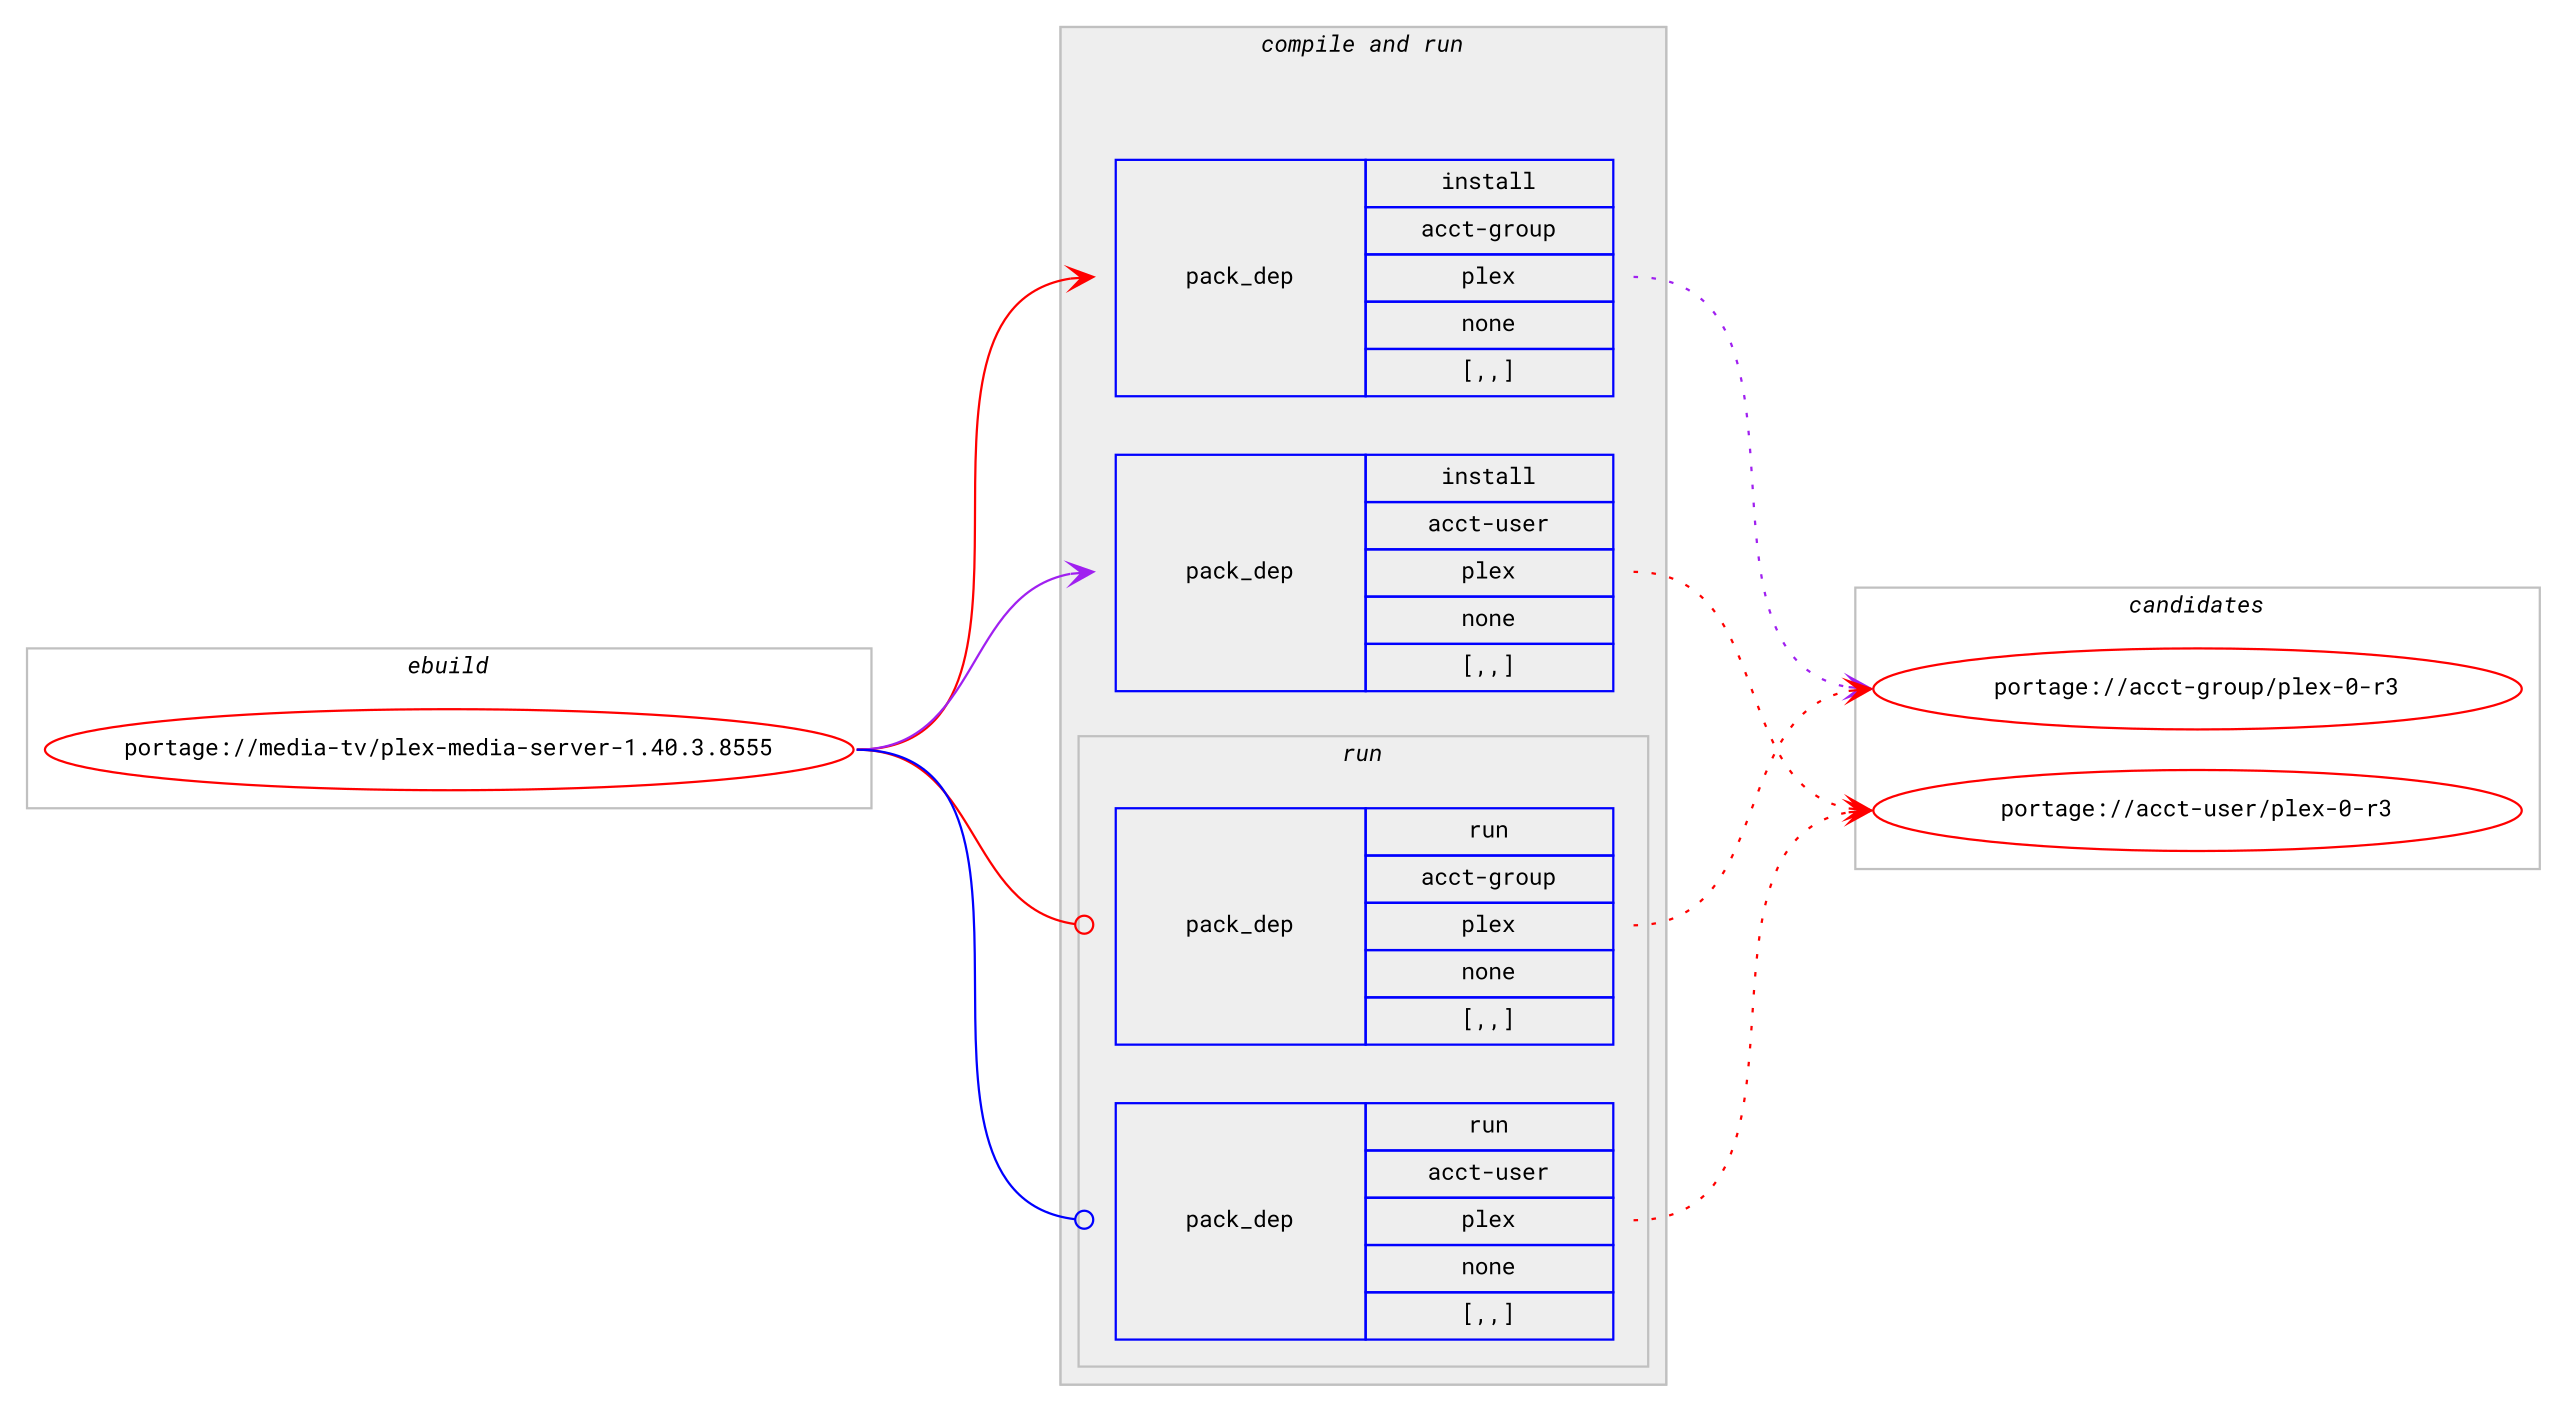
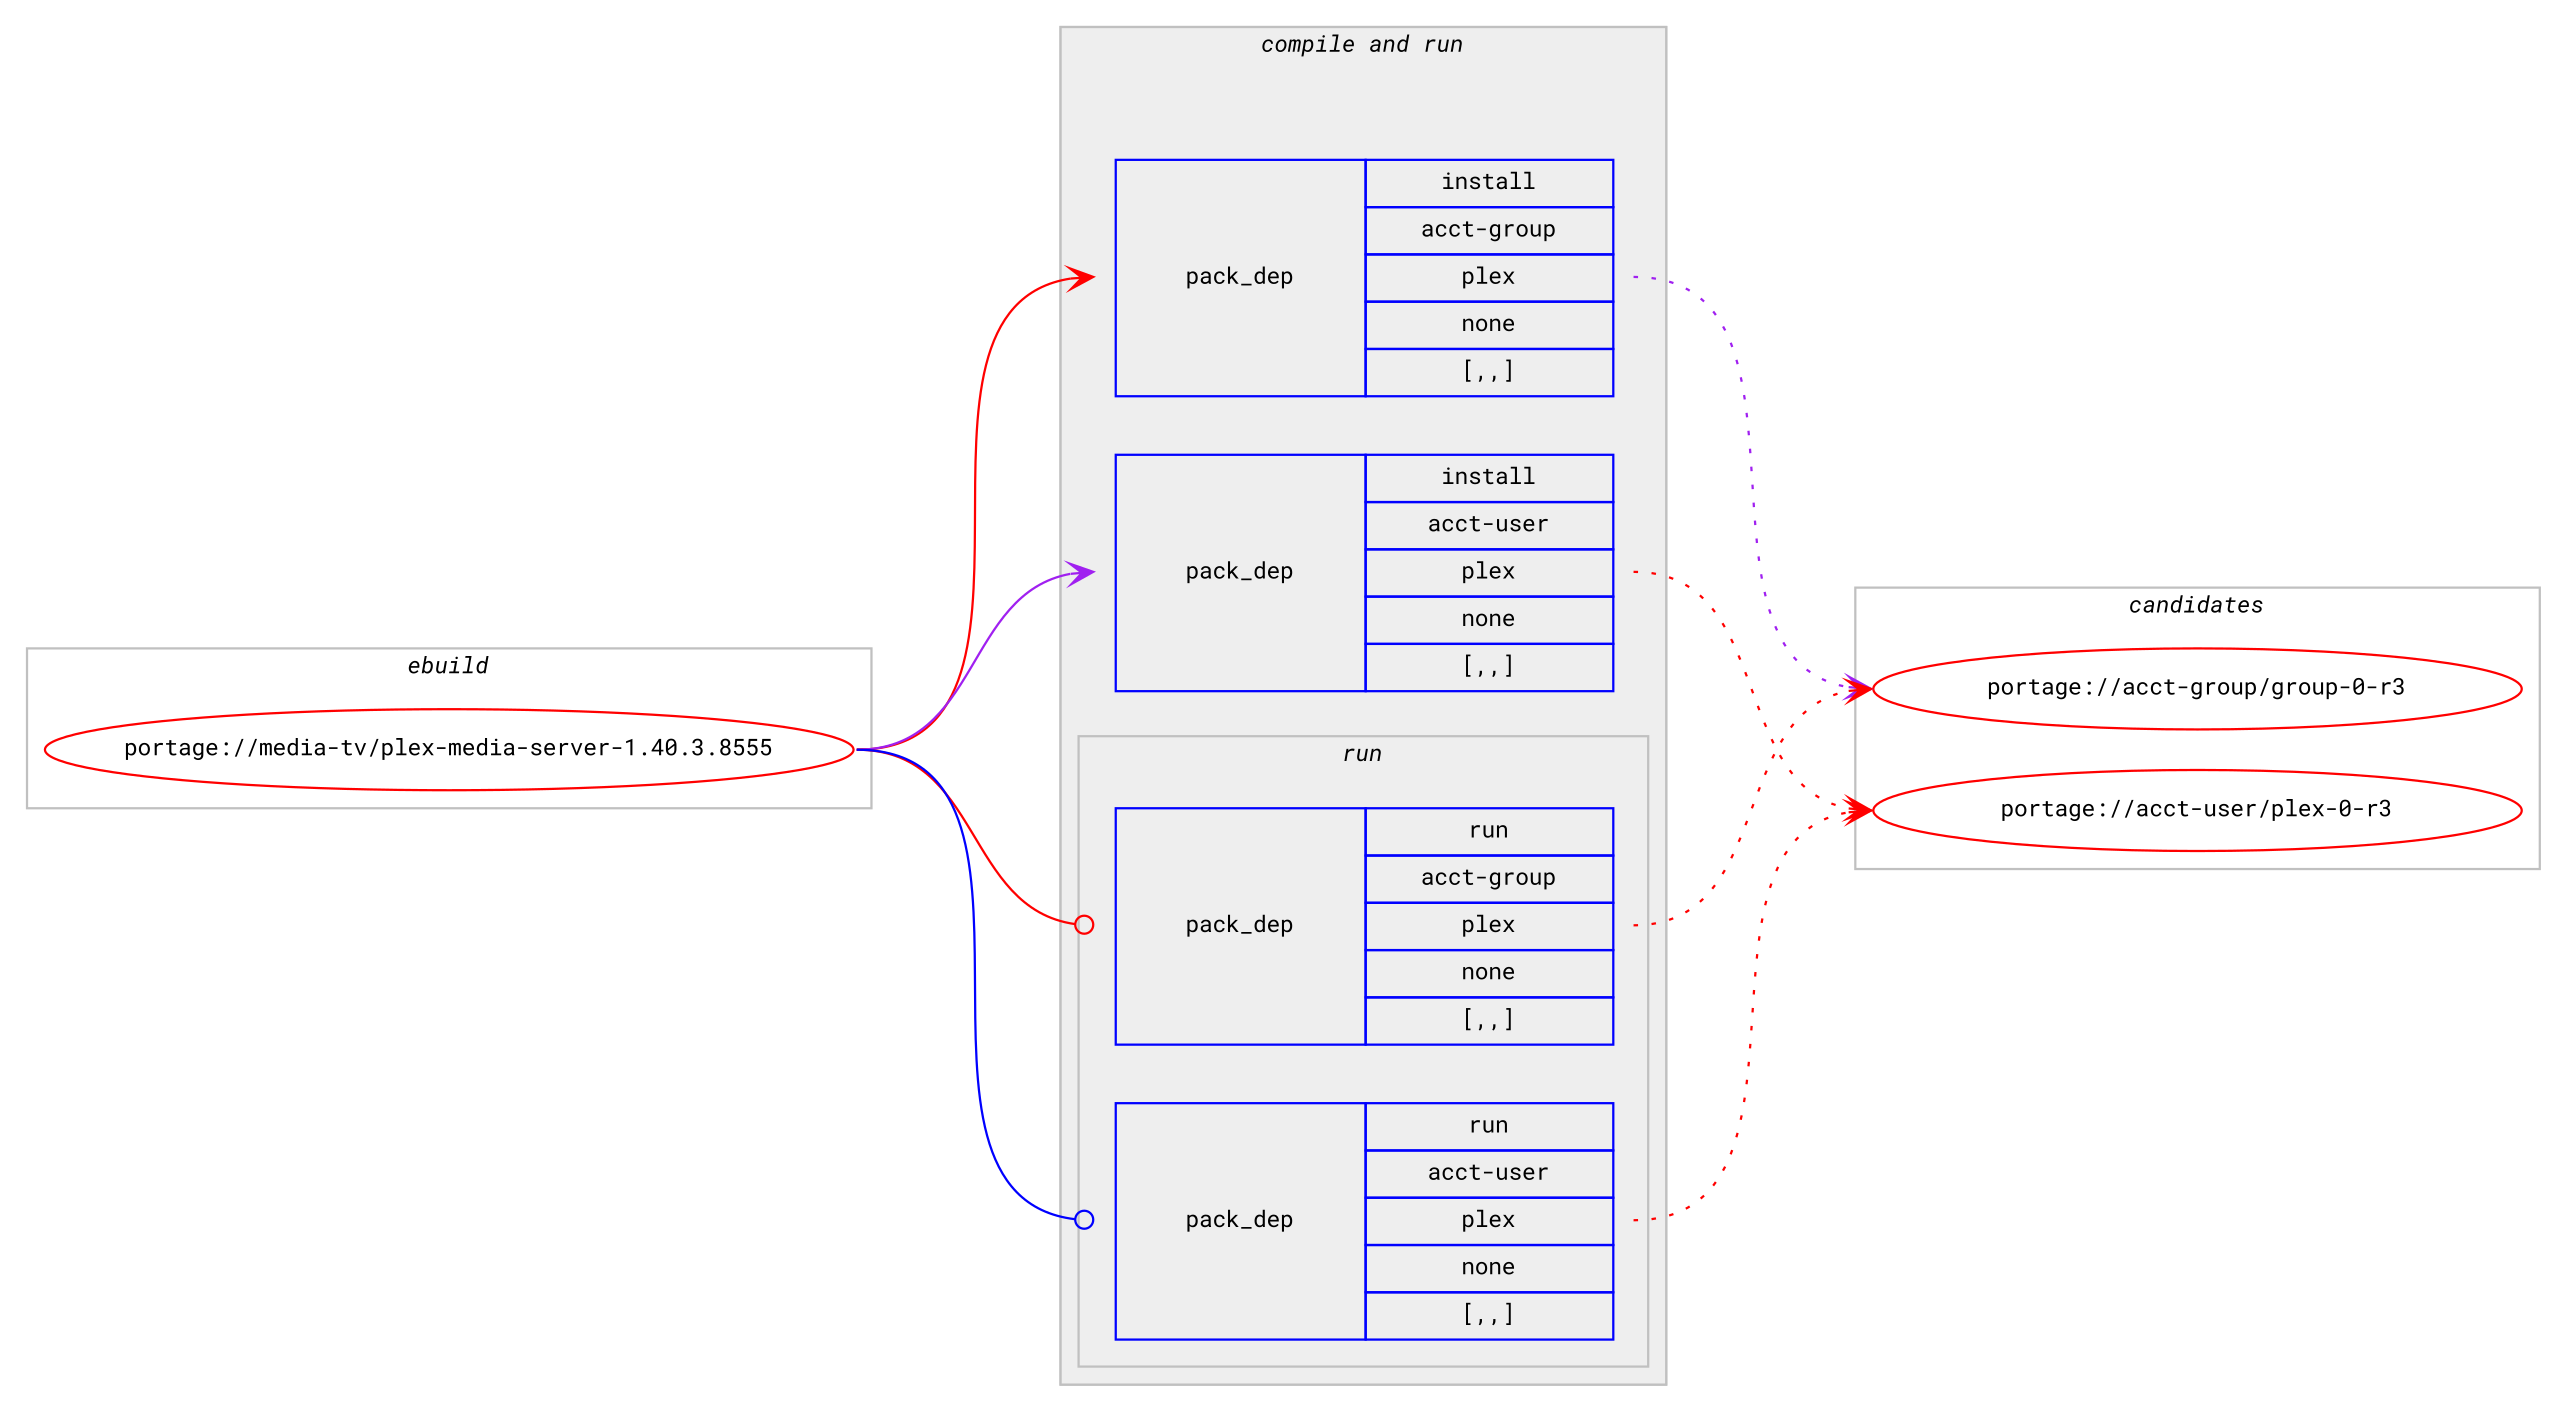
  digraph {
    compound=true
    concentrate=true
    fontname="Roboto Mono"
    fontsize=10
    newrank=true
    rankdir=LR
    ranksep=1.5
    node [color=blue fontname="Roboto Mono" fontsize=10 shape=none]
    edge [arrowhead=vee headport=w style=solid tailport=e weight=20 color=red fontname="Roboto Mono"]
    n1 [color=red label="portage://media-tv/plex-media-server-1.40.3.8555" width=4 shape=""]
    n2 [label=<<TABLE BORDER="0" CELLBORDER="1" CELLSPACING="0" CELLPADDING="4" WIDTH="220"><TR><TD ROWSPAN="6" CELLPADDING="30">pack_dep</TD></TR><TR><TD WIDTH="110">install</TD></TR><TR><TD>acct-group</TD></TR><TR><TD>plex</TD></TR><TR><TD>none</TD></TR><TR><TD>[,,]</TD></TR></TABLE>>]
    n3 [label=<<TABLE BORDER="0" CELLBORDER="1" CELLSPACING="0" CELLPADDING="4" WIDTH="220"><TR><TD ROWSPAN="6" CELLPADDING="30">pack_dep</TD></TR><TR><TD WIDTH="110">install</TD></TR><TR><TD>acct-user</TD></TR><TR><TD>plex</TD></TR><TR><TD>none</TD></TR><TR><TD>[,,]</TD></TR></TABLE>>]
    n4 [label=<<TABLE BORDER="0" CELLBORDER="1" CELLSPACING="0" CELLPADDING="4" WIDTH="220"><TR><TD ROWSPAN="6" CELLPADDING="30">pack_dep</TD></TR><TR><TD WIDTH="110">run</TD></TR><TR><TD>acct-group</TD></TR><TR><TD>plex</TD></TR><TR><TD>none</TD></TR><TR><TD>[,,]</TD></TR></TABLE>>]
    n5 [label=<<TABLE BORDER="0" CELLBORDER="1" CELLSPACING="0" CELLPADDING="4" WIDTH="220"><TR><TD ROWSPAN="6" CELLPADDING="30">pack_dep</TD></TR><TR><TD WIDTH="110">run</TD></TR><TR><TD>acct-user</TD></TR><TR><TD>plex</TD></TR><TR><TD>none</TD></TR><TR><TD>[,,]</TD></TR></TABLE>>]
-   n6 [color=red label="portage://acct-group/plex-0-r3" width=4 shape=""]
+   n6 [color=red label="portage://acct-group/group-0-r3" width=4 shape=""]
    n7 [color=red label="portage://acct-user/plex-0-r3" width=4 shape=""]
    subgraph cluster_1 {
      color=gray
      label=<<i>ebuild</i>>
      n1
    }
    subgraph cluster_2 {
      color=gray
      label=<<i>dependencies</i>>
      subgraph cluster_3 {
        color=gray
        fillcolor="#eeeeee"
        label=<<i>compile</i>>
        style=filled
        subgraph sub_4 {
          color=gray
          fillcolor="#eeeeee"
          label=<<i>compile</i>>
          style=filled
          n2
        }
        subgraph sub_5 {
          color=gray
          fillcolor="#eeeeee"
          label=<<i>compile</i>>
          style=filled
          n3
        }
      }
      subgraph cluster_6 {
        color=gray
        fillcolor="#eeeeee"
        label=<<i>compile and run</i>>
        style=filled
      }
      subgraph cluster_7 {
        color=gray
        fillcolor="#eeeeee"
        label=<<i>run</i>>
        style=filled
        subgraph sub_8 {
          color=gray
          fillcolor="#eeeeee"
          label=<<i>run</i>>
          style=filled
          n4
        }
        subgraph sub_9 {
          color=gray
          fillcolor="#eeeeee"
          label=<<i>run</i>>
          style=filled
          n5
        }
      }
    }
    subgraph cluster_10 {
      color=gray
      label=<<i>candidates</i>>
      rank=same
      subgraph sub_11 {
        color=black
        label=<<i>candidates</i>>
        nodesep=1
        rank=same
        n6
      }
      subgraph sub_12 {
        color=black
        label=<<i>candidates</i>>
        nodesep=1
        rank=same
        n7
      }
      subgraph sub_13 {
        color=black
        label=<<i>candidates</i>>
        nodesep=1
        rank=same
        n6
      }
      subgraph sub_14 {
        color=black
        label=<<i>candidates</i>>
        nodesep=1
        rank=same
        n7
      }
    }
    n1 -> n2
    n1 -> n3 [color=purple]
    n1 -> n4 [arrowhead=odot]
    n1 -> n5 [arrowhead=odot color=blue]
    n2 -> n6 [style=dotted weight=100 color=purple]
    n3 -> n7 [style=dotted weight=100]
    n4 -> n6 [style=dotted weight=100]
    n5 -> n7 [style=dotted weight=100]
  }
